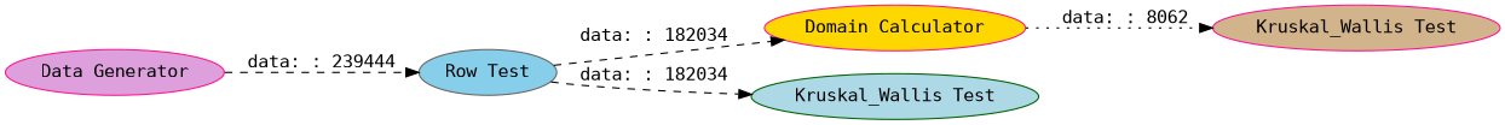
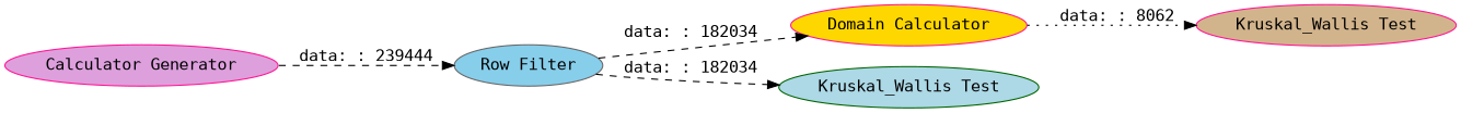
  digraph {
    fontname="DejaVu Sans Mono"
    rankdir=LR
    node [color=deeppink fontname="DejaVu Sans Mono" style=filled]
    edge [fontname="DejaVu Sans Mono" style=dashed]
    n1 [fillcolor=gold label="Domain Calculator"]
    n2 [fillcolor=tan label="Kruskal_Wallis Test"]
-   n3 [color=gray40 fillcolor=skyblue label="Row Test"]
+   n3 [color=gray40 fillcolor=skyblue label="Row Filter"]
    n4 [color=darkgreen fillcolor=lightblue label="Kruskal_Wallis Test"]
-   n5 [fillcolor=plum label="Data Generator"]
+   n5 [fillcolor=plum label="Calculator Generator"]
    n1 -> n2 [label="data: : 8062" style=dotted]
    n3 -> n1 [label="data: : 182034"]
    n3 -> n4 [label="data: : 182034"]
    n5 -> n3 [label="data: : 239444"]
  }
